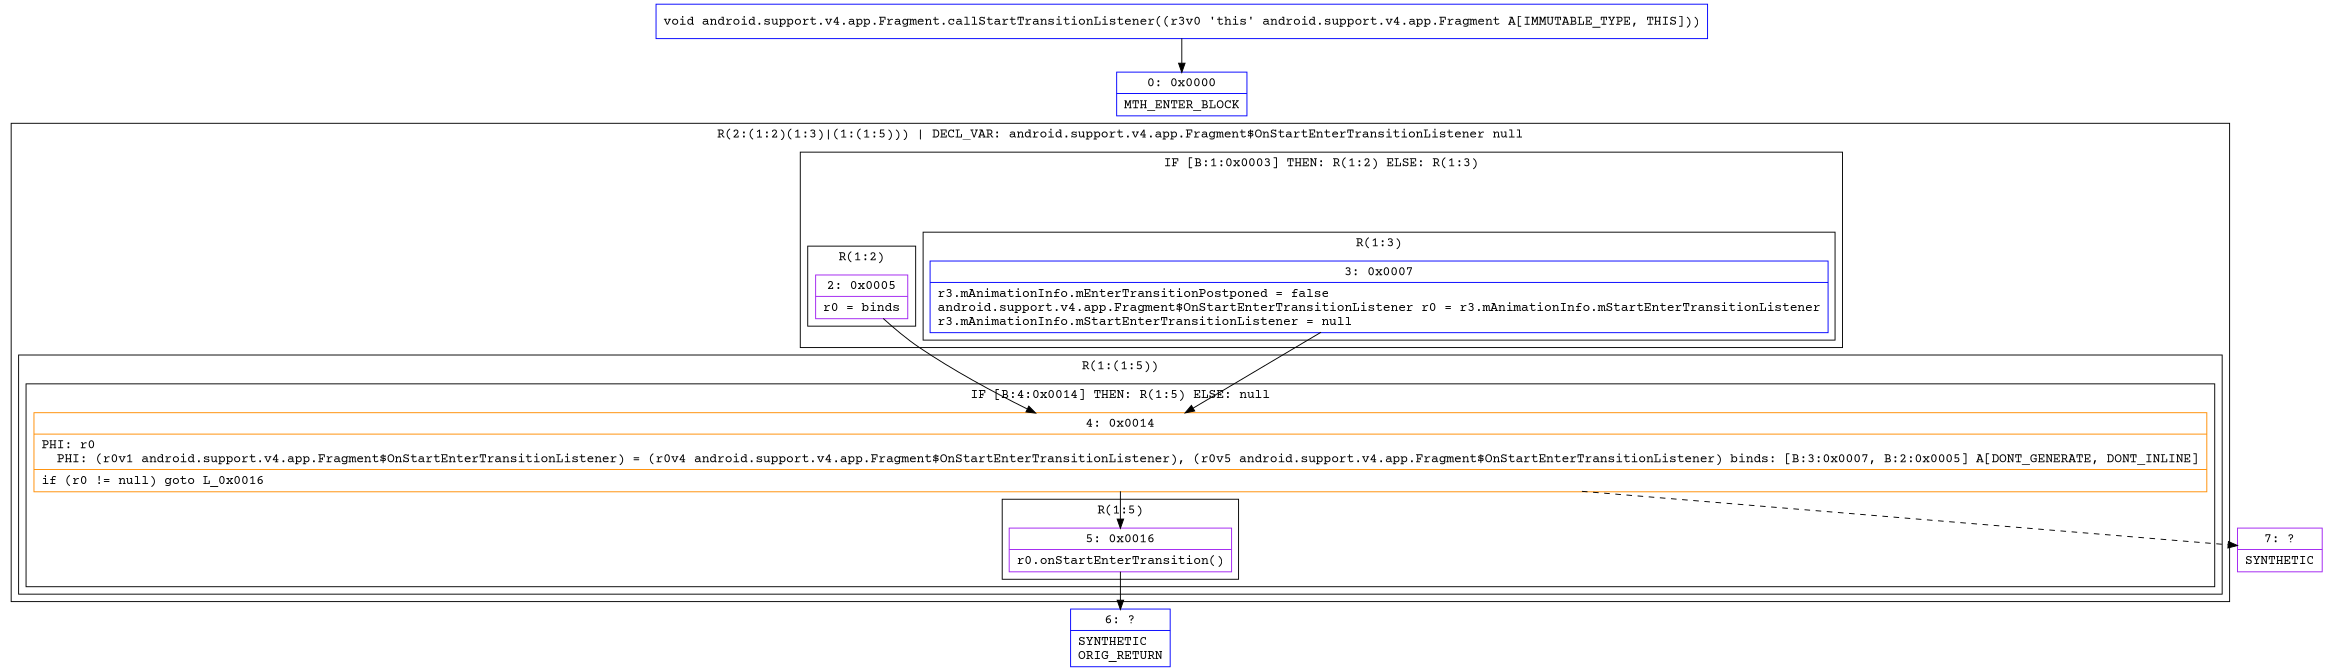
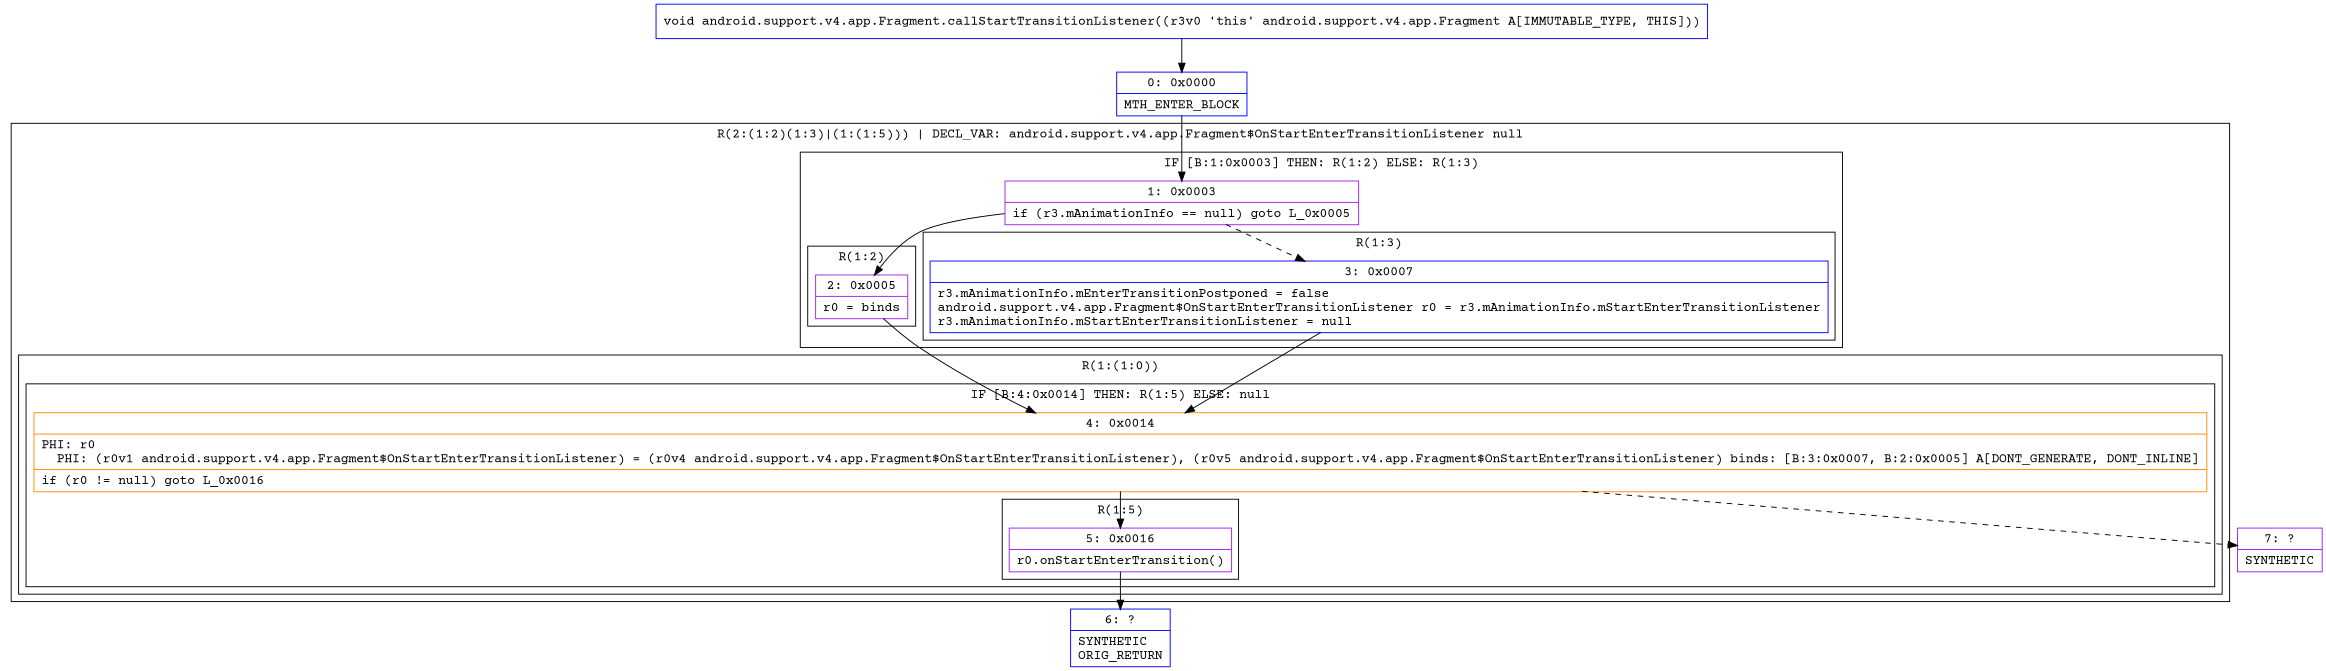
  digraph {
    fontname="Courier Prime"
    node [color=purple fontname="Courier Prime" shape=record]
    edge [fontname="Courier Prime"]
    n1 [label="{2\:\ 0x0005|r0 = binds\l}"]
    n2 [color=blue label="{3\:\ 0x0007|r3.mAnimationInfo.mEnterTransitionPostponed = false\landroid.support.v4.app.Fragment$OnStartEnterTransitionListener r0 = r3.mAnimationInfo.mStartEnterTransitionListener\lr3.mAnimationInfo.mStartEnterTransitionListener = null\l}"]
+   n3 [label="{1\:\ 0x0003|if (r3.mAnimationInfo == null) goto L_0x0005\l}"]
    n4 [label="{5\:\ 0x0016|r0.onStartEnterTransition()\l}"]
    n5 [color=darkorange label="{4\:\ 0x0014|PHI: r0 \l  PHI: (r0v1 android.support.v4.app.Fragment$OnStartEnterTransitionListener) = (r0v4 android.support.v4.app.Fragment$OnStartEnterTransitionListener), (r0v5 android.support.v4.app.Fragment$OnStartEnterTransitionListener) binds: [B:3:0x0007, B:2:0x0005] A[DONT_GENERATE, DONT_INLINE]\l|if (r0 != null) goto L_0x0016\l}"]
    n6 [color=blue label="{6\:\ ?|SYNTHETIC\lORIG_RETURN\l}"]
    n7 [label="{7\:\ ?|SYNTHETIC\l}"]
    n8 [color=blue label="{0\:\ 0x0000|MTH_ENTER_BLOCK\l}"]
    n9 [color=blue label="{void android.support.v4.app.Fragment.callStartTransitionListener((r3v0 'this' android.support.v4.app.Fragment A[IMMUTABLE_TYPE, THIS])) }"]
    subgraph cluster_1 {
      label="R(2:(1:2)(1:3)|(1:(1:5))) | DECL_VAR: android.support.v4.app.Fragment$OnStartEnterTransitionListener null\l"
      subgraph cluster_2 {
        label="IF [B:1:0x0003] THEN: R(1:2) ELSE: R(1:3)"
+       n3
        subgraph cluster_3 {
          label="R(1:2)"
          n1
        }
        subgraph cluster_4 {
          label="R(1:3)"
          n2
        }
      }
      subgraph cluster_5 {
-       label="R(1:(1:5))"
+       label="R(1:(1:0))"
        subgraph cluster_6 {
          label="IF [B:4:0x0014] THEN: R(1:5) ELSE: null"
          n5
          subgraph cluster_7 {
            label="R(1:5)"
            n4
          }
        }
      }
    }
    n1 -> n5
    n2 -> n5
+   n3 -> n1
+   n3 -> n2 [style=dashed]
    n4 -> n6
    n5 -> n4
    n5 -> n7 [style=dashed]
+   n8 -> n3
    n9 -> n8
  }
